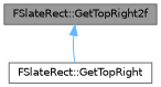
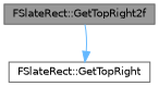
  digraph {
    rankdir=TB
    node [fontname=Helvetica fontsize=10 shape=box style=filled]
    n1 [color=gray40 fillcolor=grey60 fontcolor=black height=0.2 label="FSlateRect::GetTopRight2f" width=0.4]
    n2 [color=grey40 fillcolor=white height=0.2 label="FSlateRect::GetTopRight" width=0.4]
-   n1 -> n2 [color=steelblue1 dir=back fontname=Helvetica fontsize=10 labelfontname=Helvetica labelfontsize=10 style=solid]
+   n2 -> n1 [color=steelblue1 dir=back fontname=Helvetica fontsize=10 labelfontname=Helvetica labelfontsize=10 style=solid]
  }
